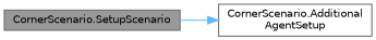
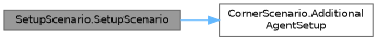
  digraph {
    rankdir=LR
    node [fontname=Helvetica fontsize=10 shape=box style=filled]
-   n1 [color=gray40 fillcolor=grey60 fontcolor=black height=0.2 label="CornerScenario.SetupScenario" width=0.4]
+   n1 [color=gray40 fillcolor=grey60 fontcolor=black height=0.2 label="SetupScenario.SetupScenario" width=0.4]
    n2 [color=grey40 fillcolor=white height=0.2 label="CornerScenario.Additional\lAgentSetup" width=0.4]
    n1 -> n2 [color=steelblue1 fontname=Helvetica fontsize=10 labelfontname=Helvetica labelfontsize=10 style=solid]
  }
